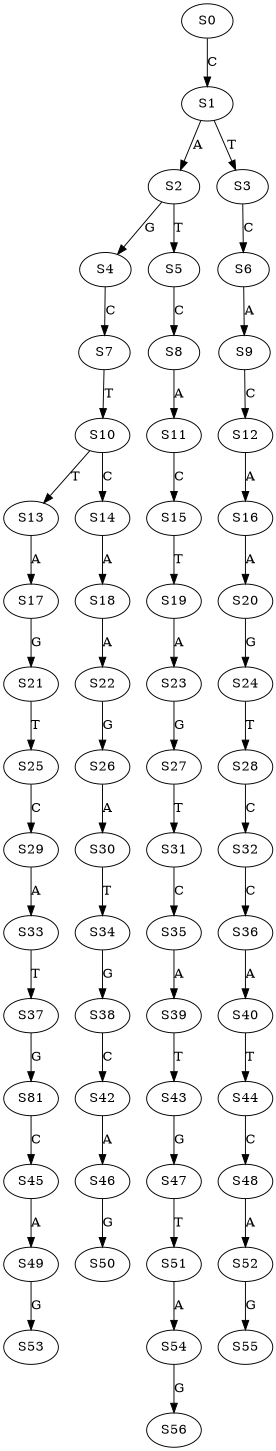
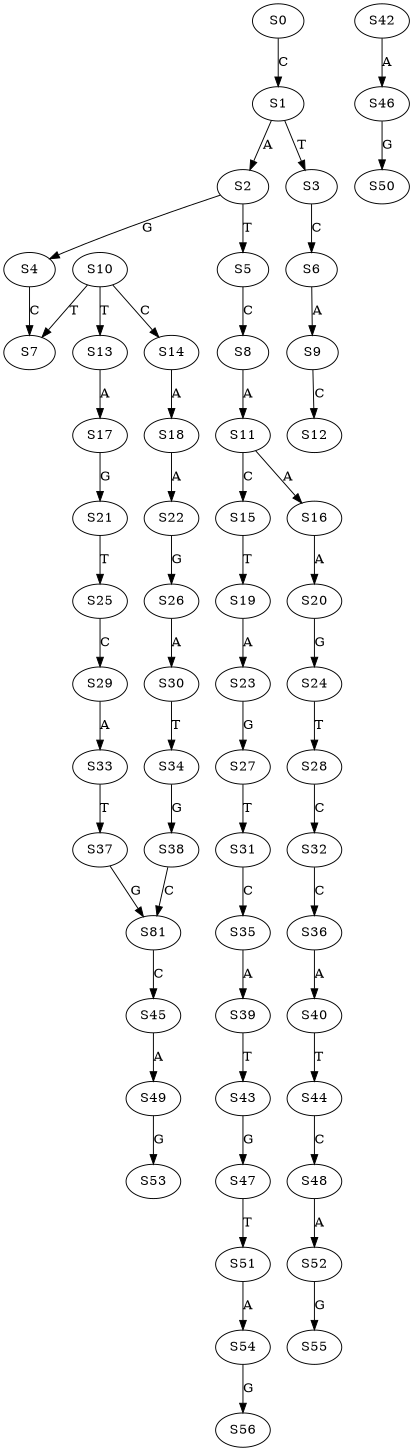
  strict digraph {
    S0
    S1
    S2
    S3
    S4
    S5
    S6
    S7
    S8
    S9
    S10
    S11
    S12
    S13
    S14
    S15
    S16
    S17
    S18
    S19
    S20
    S21
    S22
    S23
    S24
    S25
    S26
    S27
    S28
    S29
    S30
    S31
    S32
    S33
    S34
    S35
    S36
    S37
    S38
    S39
    S40
    n42 [label=S81]
    S42
    S43
    S44
    S45
    S46
    S47
    S48
    S49
    S50
    S51
    S52
    S53
    S54
    S55
    S56
    S0 -> S1 [label=C]
    S1 -> S2 [label=A]
    S1 -> S3 [label=T]
    S2 -> S4 [label=G]
    S2 -> S5 [label=T]
    S3 -> S6 [label=C]
    S4 -> S7 [label=C]
    S5 -> S8 [label=C]
    S6 -> S9 [label=A]
-   S7 -> S10 [label=T]
+   S10 -> S7 [label=T]
    S8 -> S11 [label=A]
    S9 -> S12 [label=C]
    S10 -> S13 [label=T]
    S10 -> S14 [label=C]
    S11 -> S15 [label=C]
-   S12 -> S16 [label=A]
+   S11 -> S16 [label=A]
    S13 -> S17 [label=A]
    S14 -> S18 [label=A]
    S15 -> S19 [label=T]
    S16 -> S20 [label=A]
    S17 -> S21 [label=G]
    S18 -> S22 [label=A]
    S19 -> S23 [label=A]
    S20 -> S24 [label=G]
    S21 -> S25 [label=T]
    S22 -> S26 [label=G]
    S23 -> S27 [label=G]
    S24 -> S28 [label=T]
    S25 -> S29 [label=C]
    S26 -> S30 [label=A]
    S27 -> S31 [label=T]
    S28 -> S32 [label=C]
    S29 -> S33 [label=A]
    S30 -> S34 [label=T]
    S31 -> S35 [label=C]
    S32 -> S36 [label=C]
    S33 -> S37 [label=T]
    S34 -> S38 [label=G]
    S35 -> S39 [label=A]
    S36 -> S40 [label=A]
    S37 -> n42 [label=G]
-   S38 -> S42 [label=C]
+   S38 -> n42 [label=C]
    S39 -> S43 [label=T]
    S40 -> S44 [label=T]
    n42 -> S45 [label=C]
    S42 -> S46 [label=A]
    S43 -> S47 [label=G]
    S44 -> S48 [label=C]
    S45 -> S49 [label=A]
    S46 -> S50 [label=G]
    S47 -> S51 [label=T]
    S48 -> S52 [label=A]
    S49 -> S53 [label=G]
    S51 -> S54 [label=A]
    S52 -> S55 [label=G]
    S54 -> S56 [label=G]
  }
